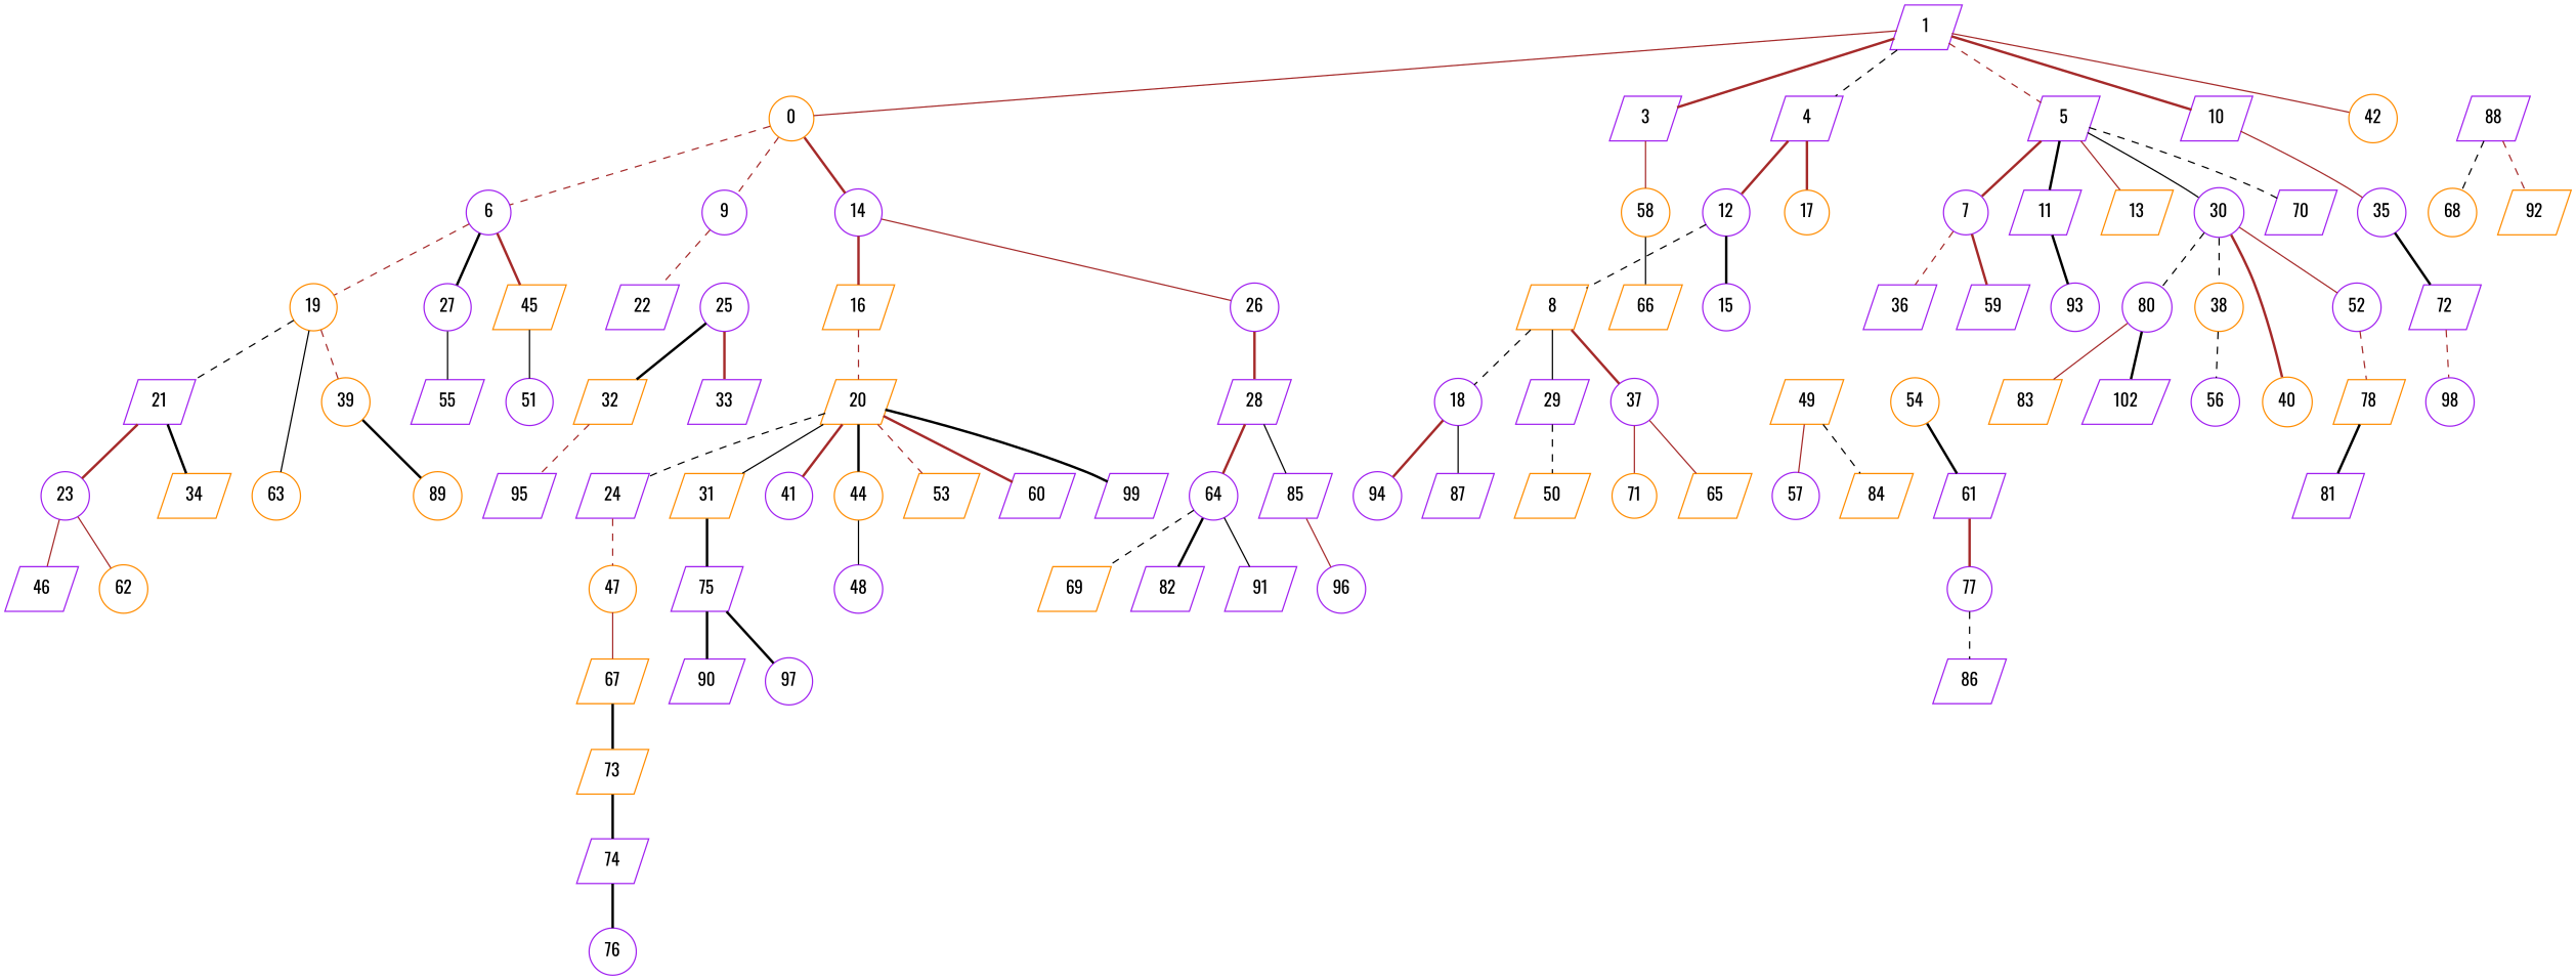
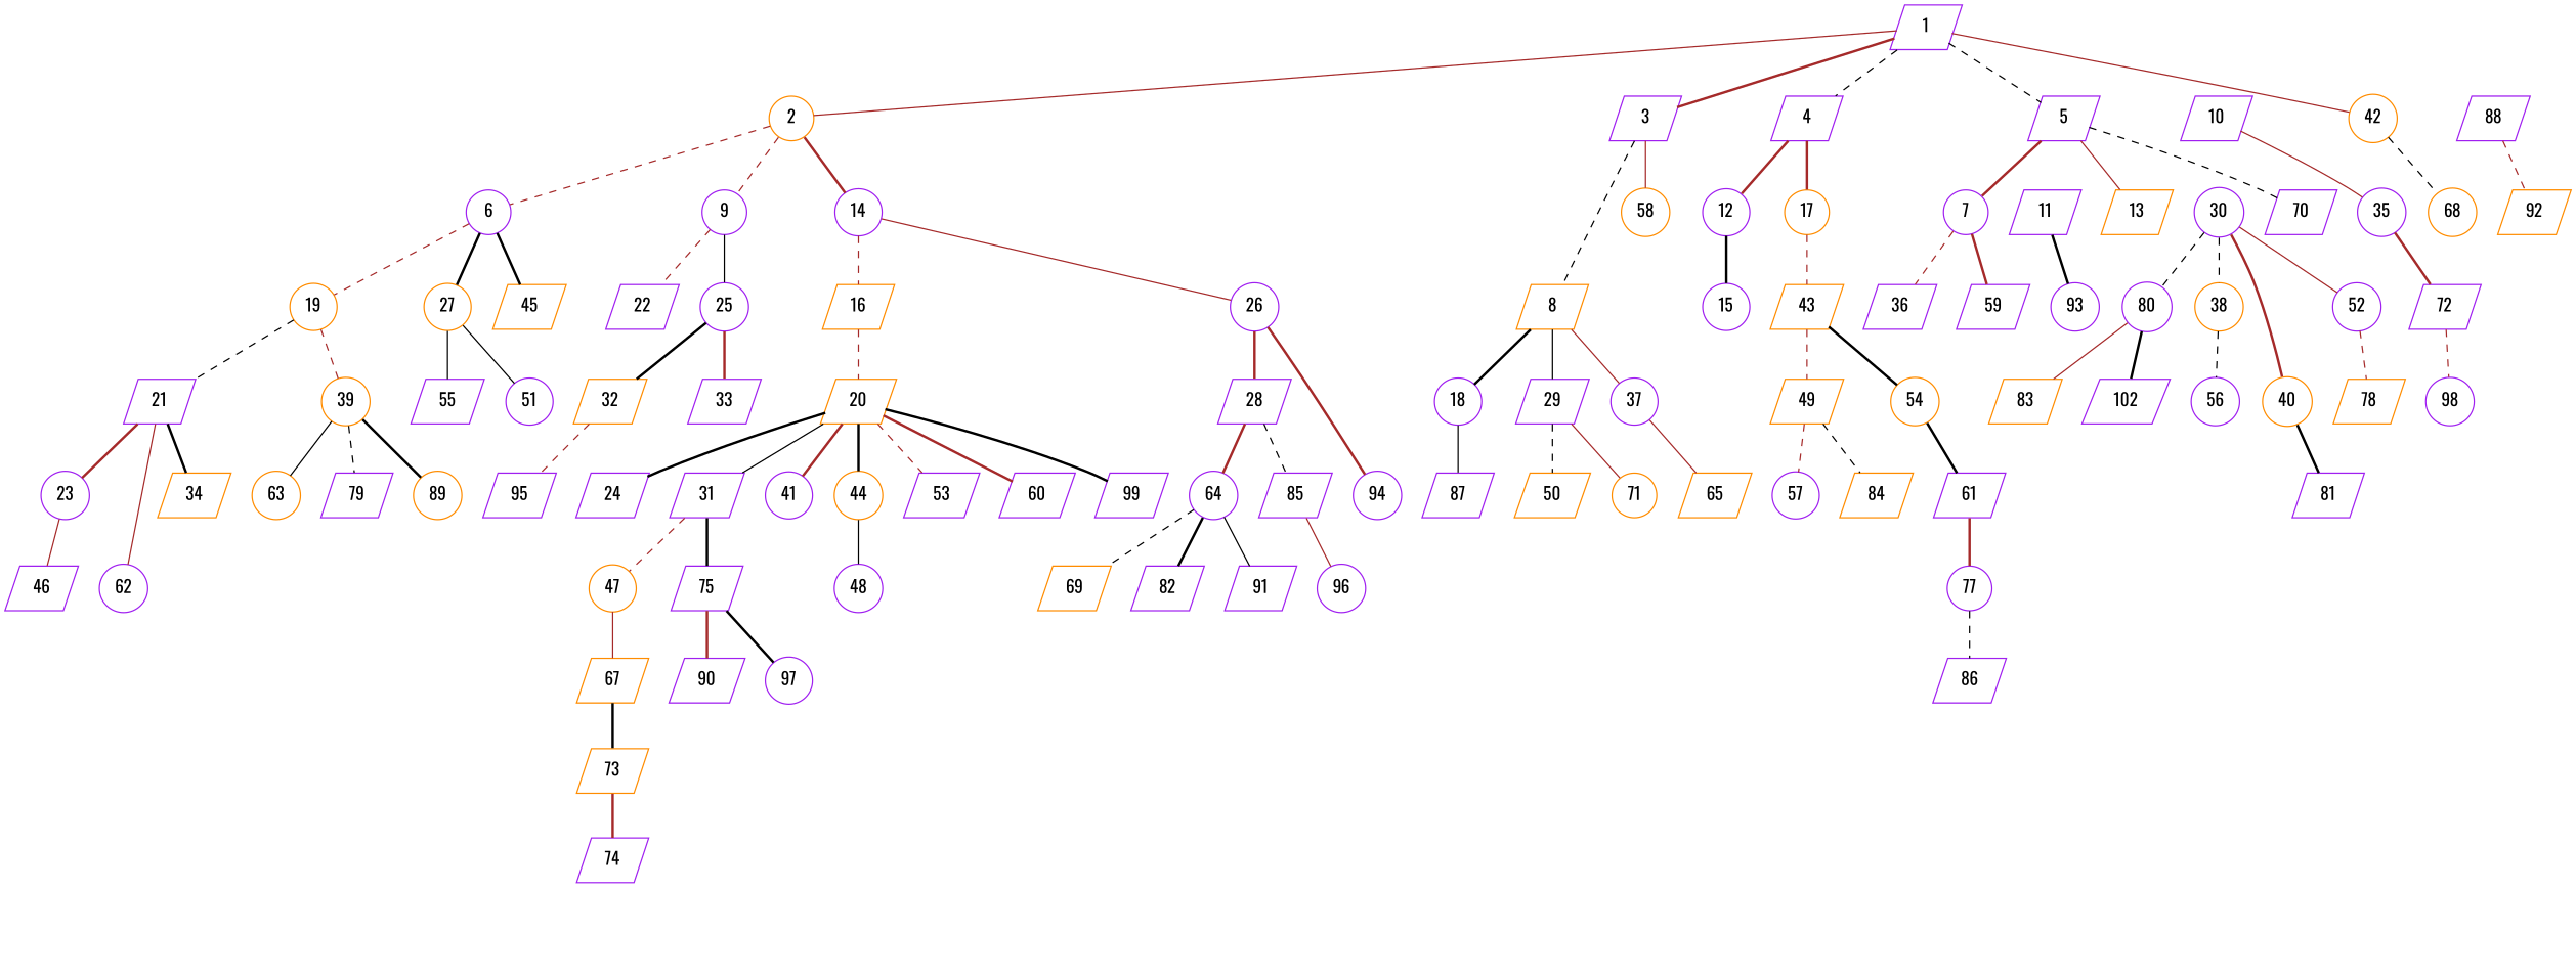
  graph {
    fontname=Oswald
    node [color=purple fontname=Oswald shape=parallelogram]
    edge [color=brown fontname=Oswald style=bold]
-   2 [color=darkorange shape=circle label=0]
+   2 [color=darkorange shape=circle]
    1
    3
    4
    5
    10
    42 [color=darkorange shape=circle]
    6 [shape=circle]
    9 [shape=circle]
    14 [shape=circle]
    8 [color=darkorange]
    58 [color=darkorange shape=circle]
    12 [shape=circle]
    17 [color=darkorange shape=circle]
    7 [shape=circle]
    11
    13 [color=darkorange]
    30 [shape=circle]
    70
    35 [shape=circle]
    68 [color=darkorange shape=circle]
    19 [color=darkorange shape=circle]
-   27 [shape=circle]
+   27 [color=darkorange shape=circle]
    45 [color=darkorange]
    22
    25 [shape=circle]
    16 [color=darkorange]
    26 [shape=circle]
    18 [shape=circle]
    29
    37 [shape=circle]
-   66 [color=darkorange]
    15 [shape=circle]
+   43 [color=darkorange]
    36
    59
    93 [shape=circle]
    80 [shape=circle]
    38 [color=darkorange shape=circle]
    40 [color=darkorange shape=circle]
    52 [shape=circle]
    72
    21
    39 [color=darkorange shape=circle]
    63 [color=darkorange shape=circle]
    55
    51 [shape=circle]
    32 [color=darkorange]
    33
    20 [color=darkorange]
    28
    94 [shape=circle]
    87
    50 [color=darkorange]
    71 [color=darkorange shape=circle]
    65 [color=darkorange]
    49 [color=darkorange]
    54 [color=darkorange shape=circle]
    83 [color=darkorange]
    n60 [label=102]
    56 [shape=circle]
    78 [color=darkorange]
    23 [shape=circle]
    34 [color=darkorange]
+   79
    89 [color=darkorange shape=circle]
    95
    98 [shape=circle]
    24
-   31 [color=darkorange]
+   31
    41 [shape=circle]
    44 [color=darkorange shape=circle]
-   53 [color=darkorange]
+   53
    60
    99
    64 [shape=circle]
    85
    47 [color=darkorange shape=circle]
    75
    48 [shape=circle]
    57 [shape=circle]
    84 [color=darkorange]
    61
    46
-   62 [color=darkorange shape=circle]
+   62 [shape=circle]
    67 [color=darkorange]
    90
    97 [shape=circle]
    69 [color=darkorange]
    82
    91
    96 [shape=circle]
    81
    73 [color=darkorange]
    77 [shape=circle]
    74
    86
    92 [color=darkorange]
    88
-   76 [shape=circle]
    2 -- 6 [style=dashed]
    2 -- 9 [style=dashed]
    2 -- 14
    1 -- 2 [style=solid]
    1 -- 3
    1 -- 4 [color=black style=dashed]
-   1 -- 5 [style=dashed]
-   1 -- 10
+   1 -- 5 [color=black style=dashed]
    1 -- 42 [style=solid]
-   12 -- 8 [color=black style=dashed]
+   3 -- 8 [color=black style=dashed]
    3 -- 58 [style=solid]
    4 -- 12
    4 -- 17
    5 -- 7
-   5 -- 11 [color=black]
    5 -- 13 [style=solid]
-   5 -- 30 [color=black style=solid]
    5 -- 70 [color=black style=dashed]
    10 -- 35 [style=solid]
-   88 -- 68 [color=black style=dashed]
+   42 -- 68 [color=black style=dashed]
    6 -- 19 [style=dashed]
    6 -- 27 [color=black]
-   6 -- 45
+   6 -- 45 [color=black]
    9 -- 22 [style=dashed]
-   14 -- 16
+   9 -- 25 [color=black style=solid]
+   14 -- 16 [style=dashed]
    14 -- 26 [style=solid]
-   8 -- 18 [color=black style=dashed]
+   8 -- 18 [color=black]
    8 -- 29 [color=black style=solid]
-   8 -- 37
-   58 -- 66 [color=black style=solid]
+   8 -- 37 [style=solid]
    12 -- 15 [color=black]
+   17 -- 43 [style=dashed]
    7 -- 36 [style=dashed]
    7 -- 59
    11 -- 93 [color=black]
    30 -- 80 [color=black style=dashed]
    30 -- 38 [color=black style=dashed]
    30 -- 40
    30 -- 52 [style=solid]
-   35 -- 72 [color=black]
+   35 -- 72
    19 -- 21 [color=black style=dashed]
    19 -- 39 [style=dashed]
-   19 -- 63 [color=black style=solid]
+   39 -- 63 [color=black style=solid]
    27 -- 55 [color=black style=solid]
-   45 -- 51 [color=black style=solid]
+   27 -- 51 [color=black style=solid]
    25 -- 32 [color=black]
    25 -- 33
    16 -- 20 [style=dashed]
    26 -- 28
-   18 -- 94
+   26 -- 94
    18 -- 87 [color=black style=solid]
    29 -- 50 [color=black style=dashed]
-   37 -- 71 [style=solid]
+   29 -- 71 [style=solid]
    37 -- 65 [style=solid]
+   43 -- 49 [style=dashed]
+   43 -- 54 [color=black]
    80 -- 83 [style=solid]
    80 -- n60 [color=black]
    38 -- 56 [color=black style=dashed]
    52 -- 78 [style=dashed]
    72 -- 98 [style=dashed]
    21 -- 23
    21 -- 34 [color=black]
+   39 -- 79 [color=black style=dashed]
    39 -- 89 [color=black]
    32 -- 95 [style=dashed]
-   20 -- 24 [color=black style=dashed]
+   20 -- 24 [color=black]
    20 -- 31 [color=black style=solid]
    20 -- 41
    20 -- 44 [color=black]
    20 -- 53 [style=dashed]
    20 -- 60
    20 -- 99 [color=black]
    28 -- 64
-   28 -- 85 [color=black style=solid]
-   49 -- 57 [style=solid]
+   28 -- 85 [color=black style=dashed]
+   49 -- 57 [style=dashed]
    49 -- 84 [color=black style=dashed]
    54 -- 61 [color=black]
-   78 -- 81 [color=black]
+   40 -- 81 [color=black]
    23 -- 46 [style=solid]
-   23 -- 62 [style=solid]
-   24 -- 47 [style=dashed]
+   21 -- 62 [style=solid]
+   31 -- 47 [style=dashed]
    31 -- 75 [color=black]
    44 -- 48 [color=black style=solid]
    64 -- 69 [color=black style=dashed]
    64 -- 82 [color=black]
    64 -- 91 [color=black style=solid]
    85 -- 96 [style=solid]
    47 -- 67 [style=solid]
-   75 -- 90 [color=black]
+   75 -- 90
    75 -- 97 [color=black]
    61 -- 77
    67 -- 73 [color=black]
-   73 -- 74 [color=black]
+   73 -- 74
    77 -- 86 [color=black style=dashed]
-   74 -- 76 [color=black]
    88 -- 92 [style=dashed]
  }
